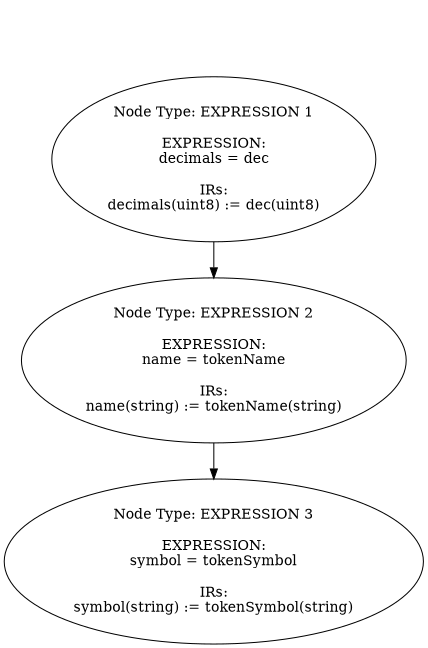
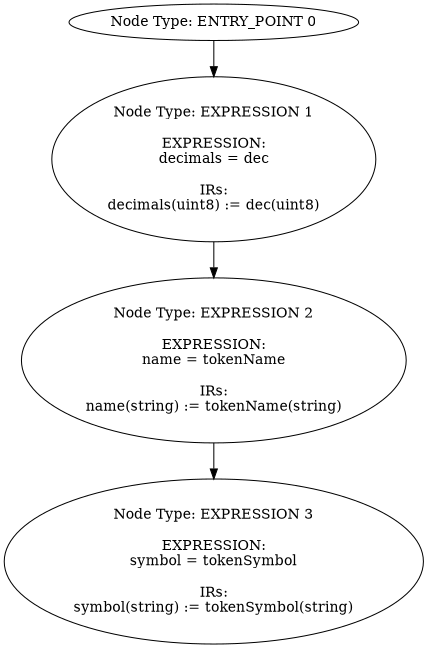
  digraph {
+   n1 [label="Node Type: ENTRY_POINT 0\n"]
    n2 [label="Node Type: EXPRESSION 1\n\nEXPRESSION:\ndecimals = dec\n\nIRs:\ndecimals(uint8) := dec(uint8)"]
    n3 [label="Node Type: EXPRESSION 2\n\nEXPRESSION:\nname = tokenName\n\nIRs:\nname(string) := tokenName(string)"]
    n4 [label="Node Type: EXPRESSION 3\n\nEXPRESSION:\nsymbol = tokenSymbol\n\nIRs:\nsymbol(string) := tokenSymbol(string)"]
+   n1 -> n2
    n2 -> n3
    n3 -> n4
  }
